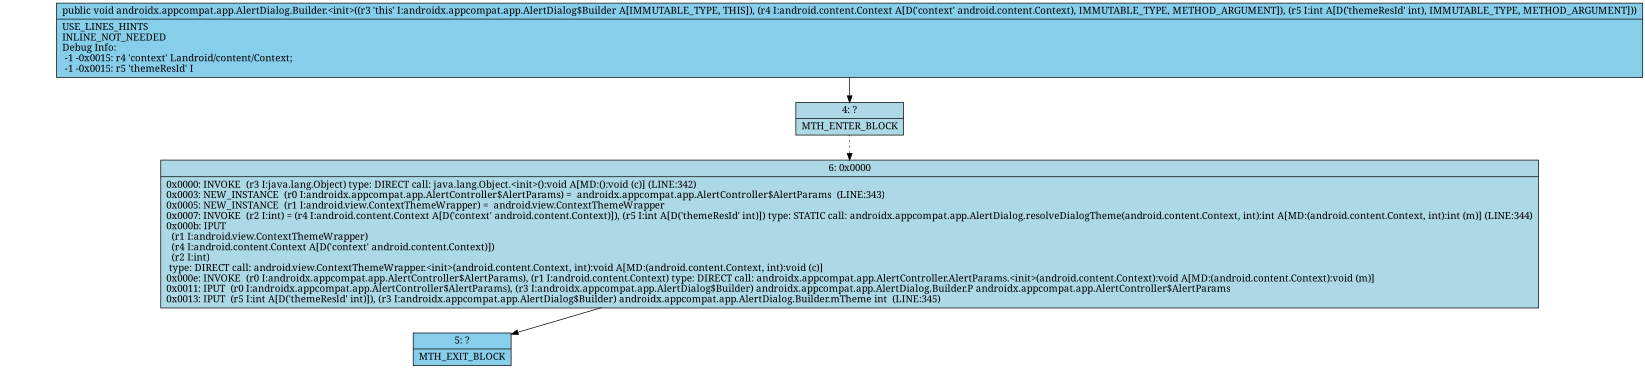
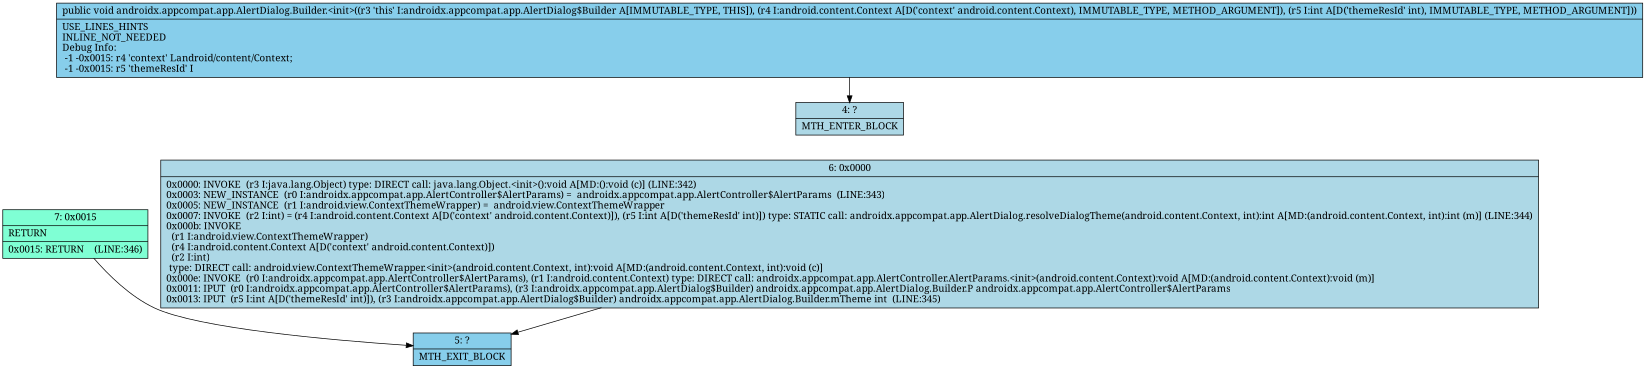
  digraph {
    fontname="Noto Serif"
    node [fillcolor=lightblue fontname="Noto Serif" shape=record style=filled]
    edge [fontname="Noto Serif" style=solid]
    n1 [label="{4\:\ ?|MTH_ENTER_BLOCK\l}"]
-   n2 [label="{6\:\ 0x0000|0x0000: INVOKE  (r3 I:java.lang.Object) type: DIRECT call: java.lang.Object.\<init\>():void A[MD:():void (c)] (LINE:342)\l0x0003: NEW_INSTANCE  (r0 I:androidx.appcompat.app.AlertController$AlertParams) =  androidx.appcompat.app.AlertController$AlertParams  (LINE:343)\l0x0005: NEW_INSTANCE  (r1 I:android.view.ContextThemeWrapper) =  android.view.ContextThemeWrapper \l0x0007: INVOKE  (r2 I:int) = (r4 I:android.content.Context A[D('context' android.content.Context)]), (r5 I:int A[D('themeResId' int)]) type: STATIC call: androidx.appcompat.app.AlertDialog.resolveDialogTheme(android.content.Context, int):int A[MD:(android.content.Context, int):int (m)] (LINE:344)\l0x000b: IPUT  \l  (r1 I:android.view.ContextThemeWrapper)\l  (r4 I:android.content.Context A[D('context' android.content.Context)])\l  (r2 I:int)\l type: DIRECT call: android.view.ContextThemeWrapper.\<init\>(android.content.Context, int):void A[MD:(android.content.Context, int):void (c)]\l0x000e: INVOKE  (r0 I:androidx.appcompat.app.AlertController$AlertParams), (r1 I:android.content.Context) type: DIRECT call: androidx.appcompat.app.AlertController.AlertParams.\<init\>(android.content.Context):void A[MD:(android.content.Context):void (m)]\l0x0011: IPUT  (r0 I:androidx.appcompat.app.AlertController$AlertParams), (r3 I:androidx.appcompat.app.AlertDialog$Builder) androidx.appcompat.app.AlertDialog.Builder.P androidx.appcompat.app.AlertController$AlertParams \l0x0013: IPUT  (r5 I:int A[D('themeResId' int)]), (r3 I:androidx.appcompat.app.AlertDialog$Builder) androidx.appcompat.app.AlertDialog.Builder.mTheme int  (LINE:345)\l}"]
+   n2 [label="{6\:\ 0x0000|0x0000: INVOKE  (r3 I:java.lang.Object) type: DIRECT call: java.lang.Object.\<init\>():void A[MD:():void (c)] (LINE:342)\l0x0003: NEW_INSTANCE  (r0 I:androidx.appcompat.app.AlertController$AlertParams) =  androidx.appcompat.app.AlertController$AlertParams  (LINE:343)\l0x0005: NEW_INSTANCE  (r1 I:android.view.ContextThemeWrapper) =  android.view.ContextThemeWrapper \l0x0007: INVOKE  (r2 I:int) = (r4 I:android.content.Context A[D('context' android.content.Context)]), (r5 I:int A[D('themeResId' int)]) type: STATIC call: androidx.appcompat.app.AlertDialog.resolveDialogTheme(android.content.Context, int):int A[MD:(android.content.Context, int):int (m)] (LINE:344)\l0x000b: INVOKE  \l  (r1 I:android.view.ContextThemeWrapper)\l  (r4 I:android.content.Context A[D('context' android.content.Context)])\l  (r2 I:int)\l type: DIRECT call: android.view.ContextThemeWrapper.\<init\>(android.content.Context, int):void A[MD:(android.content.Context, int):void (c)]\l0x000e: INVOKE  (r0 I:androidx.appcompat.app.AlertController$AlertParams), (r1 I:android.content.Context) type: DIRECT call: androidx.appcompat.app.AlertController.AlertParams.\<init\>(android.content.Context):void A[MD:(android.content.Context):void (m)]\l0x0011: IPUT  (r0 I:androidx.appcompat.app.AlertController$AlertParams), (r3 I:androidx.appcompat.app.AlertDialog$Builder) androidx.appcompat.app.AlertDialog.Builder.P androidx.appcompat.app.AlertController$AlertParams \l0x0013: IPUT  (r5 I:int A[D('themeResId' int)]), (r3 I:androidx.appcompat.app.AlertDialog$Builder) androidx.appcompat.app.AlertDialog.Builder.mTheme int  (LINE:345)\l}"]
    n3 [fillcolor=skyblue label="{5\:\ ?|MTH_EXIT_BLOCK\l}"]
+   n4 [fillcolor=aquamarine label="{7\:\ 0x0015|RETURN\l|0x0015: RETURN    (LINE:346)\l}"]
    n5 [fillcolor=skyblue label="{public void androidx.appcompat.app.AlertDialog.Builder.\<init\>((r3 'this' I:androidx.appcompat.app.AlertDialog$Builder A[IMMUTABLE_TYPE, THIS]), (r4 I:android.content.Context A[D('context' android.content.Context), IMMUTABLE_TYPE, METHOD_ARGUMENT]), (r5 I:int A[D('themeResId' int), IMMUTABLE_TYPE, METHOD_ARGUMENT]))  | USE_LINES_HINTS\lINLINE_NOT_NEEDED\lDebug Info:\l  \-1 \-0x0015: r4 'context' Landroid\/content\/Context;\l  \-1 \-0x0015: r5 'themeResId' I\l}"]
-   n1 -> n2 [style=dotted]
    n2 -> n3
+   n4 -> n3
    n5 -> n1
  }
